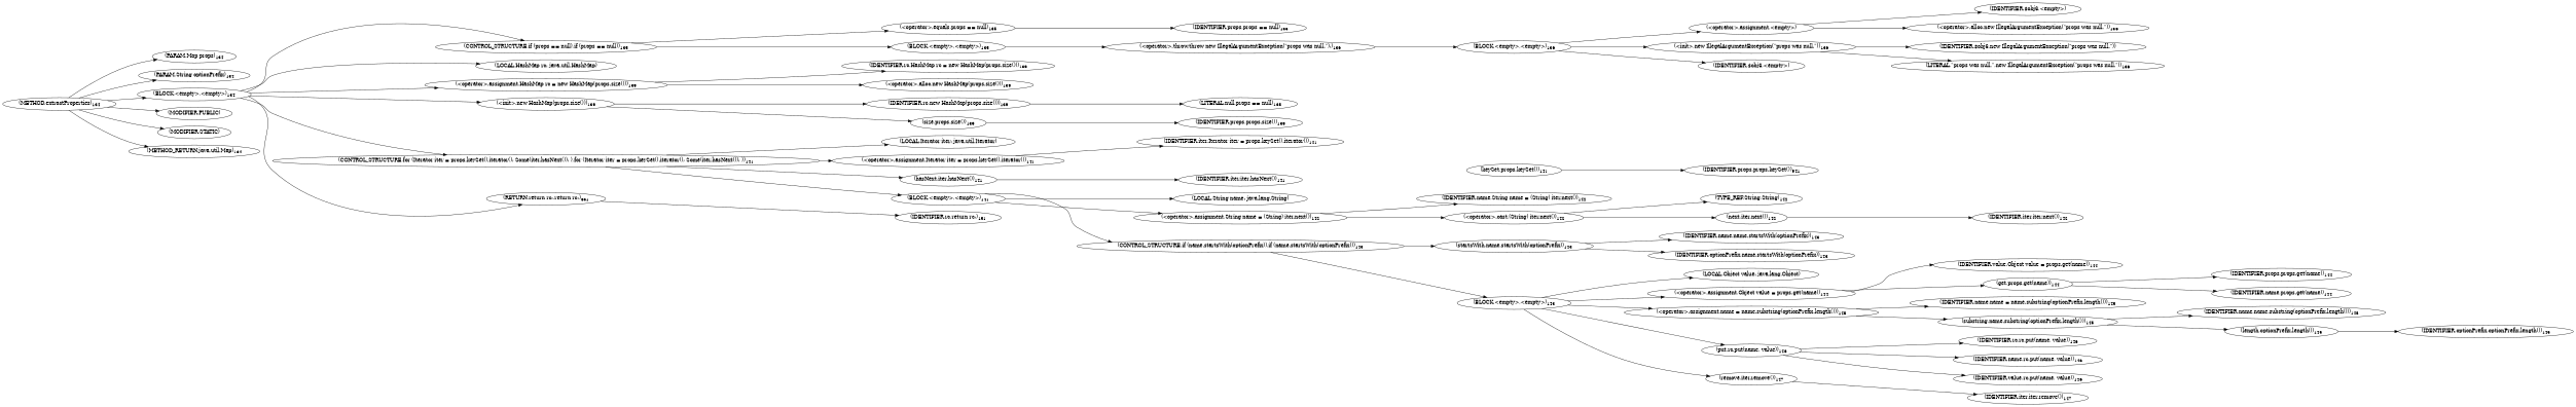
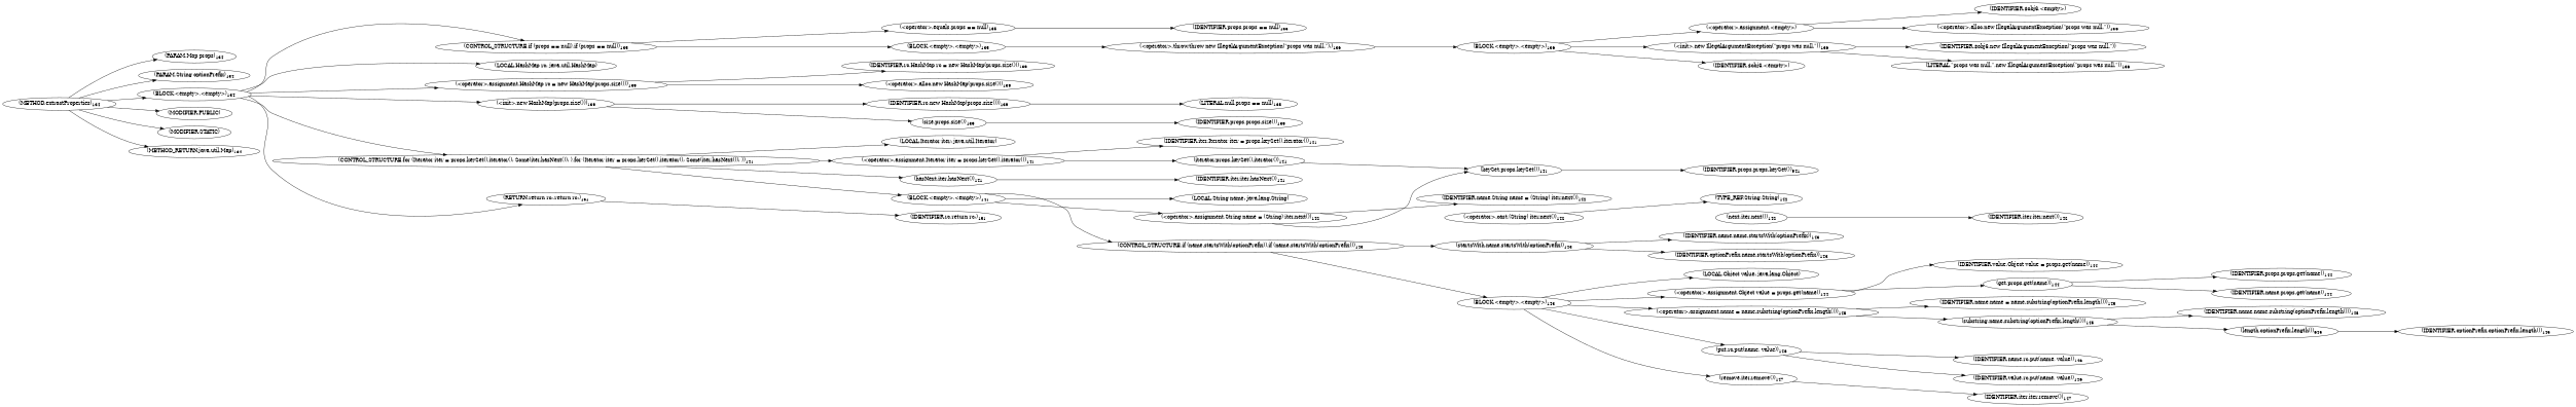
  digraph {
    rankdir=LR
    n1 [label=<(METHOD,extractProperties)<SUB>134</SUB>>]
    n2 [label=<(PARAM,Map props)<SUB>134</SUB>>]
    n3 [label=<(PARAM,String optionPrefix)<SUB>134</SUB>>]
    n4 [label=<(BLOCK,&lt;empty&gt;,&lt;empty&gt;)<SUB>134</SUB>>]
    n5 [label=<(MODIFIER,PUBLIC)>]
    n6 [label=<(MODIFIER,STATIC)>]
    n7 [label=<(METHOD_RETURN,java.util.Map)<SUB>134</SUB>>]
    n8 [label=<(CONTROL_STRUCTURE,if (props == null),if (props == null))<SUB>135</SUB>>]
    n9 [label=<(LOCAL,HashMap rc: java.util.HashMap)>]
    n10 [label=<(&lt;operator&gt;.assignment,HashMap rc = new HashMap(props.size()))<SUB>139</SUB>>]
    n11 [label=<(&lt;init&gt;,new HashMap(props.size()))<SUB>139</SUB>>]
    n12 [label=<(CONTROL_STRUCTURE,for (Iterator iter = props.keySet().iterator(); Some(iter.hasNext()); ),for (Iterator iter = props.keySet().iterator(); Some(iter.hasNext()); ))<SUB>141</SUB>>]
-   n13 [label=<(RETURN,return rc;,return rc;)<SUB>651</SUB>>]
+   n13 [label=<(RETURN,return rc;,return rc;)<SUB>151</SUB>>]
    n14 [label=<(&lt;operator&gt;.equals,props == null)<SUB>135</SUB>>]
    n15 [label=<(BLOCK,&lt;empty&gt;,&lt;empty&gt;)<SUB>135</SUB>>]
    n16 [label=<(IDENTIFIER,rc,HashMap rc = new HashMap(props.size()))<SUB>139</SUB>>]
    n17 [label=<(&lt;operator&gt;.alloc,new HashMap(props.size()))<SUB>139</SUB>>]
    n18 [label=<(IDENTIFIER,rc,new HashMap(props.size()))<SUB>139</SUB>>]
    n19 [label=<(size,props.size())<SUB>139</SUB>>]
    n20 [label=<(LOCAL,Iterator iter: java.util.Iterator)>]
    n21 [label=<(&lt;operator&gt;.assignment,Iterator iter = props.keySet().iterator())<SUB>141</SUB>>]
    n22 [label=<(hasNext,iter.hasNext())<SUB>141</SUB>>]
    n23 [label=<(BLOCK,&lt;empty&gt;,&lt;empty&gt;)<SUB>141</SUB>>]
    n24 [label=<(IDENTIFIER,rc,return rc;)<SUB>151</SUB>>]
    n25 [label=<(IDENTIFIER,props,props == null)<SUB>135</SUB>>]
    n26 [label=<(&lt;operator&gt;.throw,throw new IllegalArgumentException(&quot;props was null.&quot;);)<SUB>136</SUB>>]
    n27 [label=<(LITERAL,null,props == null)<SUB>135</SUB>>]
    n28 [label=<(BLOCK,&lt;empty&gt;,&lt;empty&gt;)<SUB>136</SUB>>]
    n29 [label=<(&lt;operator&gt;.assignment,&lt;empty&gt;)>]
    n30 [label=<(&lt;init&gt;,new IllegalArgumentException(&quot;props was null.&quot;))<SUB>136</SUB>>]
    n31 [label=<(IDENTIFIER,$obj6,&lt;empty&gt;)>]
    n32 [label=<(IDENTIFIER,$obj6,&lt;empty&gt;)>]
    n33 [label=<(&lt;operator&gt;.alloc,new IllegalArgumentException(&quot;props was null.&quot;))<SUB>136</SUB>>]
    n34 [label=<(IDENTIFIER,$obj6,new IllegalArgumentException(&quot;props was null.&quot;))>]
    n35 [label=<(LITERAL,&quot;props was null.&quot;,new IllegalArgumentException(&quot;props was null.&quot;))<SUB>136</SUB>>]
    n36 [label=<(IDENTIFIER,props,props.size())<SUB>139</SUB>>]
    n37 [label=<(IDENTIFIER,iter,Iterator iter = props.keySet().iterator())<SUB>141</SUB>>]
+   n38 [label=<(iterator,props.keySet().iterator())<SUB>141</SUB>>]
    n39 [label=<(IDENTIFIER,iter,iter.hasNext())<SUB>141</SUB>>]
    n40 [label=<(LOCAL,String name: java.lang.String)>]
    n41 [label=<(&lt;operator&gt;.assignment,String name = (String) iter.next())<SUB>142</SUB>>]
    n42 [label=<(CONTROL_STRUCTURE,if (name.startsWith(optionPrefix)),if (name.startsWith(optionPrefix)))<SUB>143</SUB>>]
    n43 [label=<(keySet,props.keySet())<SUB>141</SUB>>]
    n44 [label=<(IDENTIFIER,props,props.keySet())<SUB>941</SUB>>]
    n45 [label=<(IDENTIFIER,name,String name = (String) iter.next())<SUB>142</SUB>>]
    n46 [label=<(&lt;operator&gt;.cast,(String) iter.next())<SUB>142</SUB>>]
    n47 [label=<(startsWith,name.startsWith(optionPrefix))<SUB>143</SUB>>]
    n48 [label=<(BLOCK,&lt;empty&gt;,&lt;empty&gt;)<SUB>143</SUB>>]
    n49 [label=<(TYPE_REF,String,String)<SUB>142</SUB>>]
    n50 [label=<(next,iter.next())<SUB>142</SUB>>]
    n51 [label=<(IDENTIFIER,iter,iter.next())<SUB>142</SUB>>]
    n52 [label=<(IDENTIFIER,name,name.startsWith(optionPrefix))<SUB>143</SUB>>]
    n53 [label=<(IDENTIFIER,optionPrefix,name.startsWith(optionPrefix))<SUB>143</SUB>>]
    n54 [label=<(LOCAL,Object value: java.lang.Object)>]
    n55 [label=<(&lt;operator&gt;.assignment,Object value = props.get(name))<SUB>144</SUB>>]
    n56 [label=<(&lt;operator&gt;.assignment,name = name.substring(optionPrefix.length()))<SUB>145</SUB>>]
    n57 [label=<(put,rc.put(name, value))<SUB>146</SUB>>]
    n58 [label=<(remove,iter.remove())<SUB>147</SUB>>]
    n59 [label=<(IDENTIFIER,value,Object value = props.get(name))<SUB>144</SUB>>]
    n60 [label=<(get,props.get(name))<SUB>144</SUB>>]
    n61 [label=<(IDENTIFIER,name,name = name.substring(optionPrefix.length()))<SUB>145</SUB>>]
    n62 [label=<(substring,name.substring(optionPrefix.length()))<SUB>145</SUB>>]
-   n63 [label=<(IDENTIFIER,rc,rc.put(name, value))<SUB>146</SUB>>]
    n64 [label=<(IDENTIFIER,name,rc.put(name, value))<SUB>146</SUB>>]
    n65 [label=<(IDENTIFIER,value,rc.put(name, value))<SUB>146</SUB>>]
    n66 [label=<(IDENTIFIER,iter,iter.remove())<SUB>147</SUB>>]
    n67 [label=<(IDENTIFIER,props,props.get(name))<SUB>144</SUB>>]
    n68 [label=<(IDENTIFIER,name,props.get(name))<SUB>144</SUB>>]
    n69 [label=<(IDENTIFIER,name,name.substring(optionPrefix.length()))<SUB>145</SUB>>]
-   n70 [label=<(length,optionPrefix.length())<SUB>145</SUB>>]
+   n70 [label=<(length,optionPrefix.length())<SUB>645</SUB>>]
    n71 [label=<(IDENTIFIER,optionPrefix,optionPrefix.length())<SUB>145</SUB>>]
    n1 -> n2
    n1 -> n3
    n1 -> n4
    n1 -> n5
    n1 -> n6
    n1 -> n7
    n4 -> n8
    n4 -> n9
    n4 -> n10
    n4 -> n11
    n4 -> n12
    n4 -> n13
    n8 -> n14
    n8 -> n15
    n10 -> n16
    n10 -> n17
    n11 -> n18
    n11 -> n19
    n12 -> n20
    n12 -> n21
    n12 -> n22
    n12 -> n23
    n13 -> n24
    n14 -> n25
    n15 -> n26
    n18 -> n27
    n19 -> n36
    n21 -> n37
+   n21 -> n38
    n22 -> n39
    n23 -> n40
    n23 -> n41
    n23 -> n42
    n26 -> n28
    n28 -> n29
    n28 -> n30
    n28 -> n31
    n29 -> n32
    n29 -> n33
    n30 -> n34
    n30 -> n35
+   n38 -> n43
    n41 -> n45
-   n41 -> n46
+   n41 -> n43
    n42 -> n47
    n42 -> n48
    n43 -> n44
    n46 -> n49
-   n46 -> n50
    n47 -> n52
    n47 -> n53
    n48 -> n54
    n48 -> n55
    n48 -> n56
    n48 -> n57
    n48 -> n58
    n50 -> n51
    n55 -> n59
    n55 -> n60
    n56 -> n61
    n56 -> n62
-   n57 -> n63
    n57 -> n64
    n57 -> n65
    n58 -> n66
    n60 -> n67
    n60 -> n68
    n62 -> n69
    n62 -> n70
    n70 -> n71
  }
